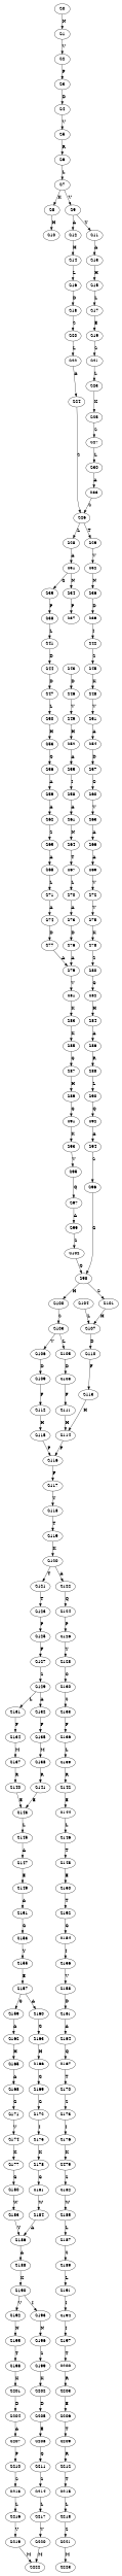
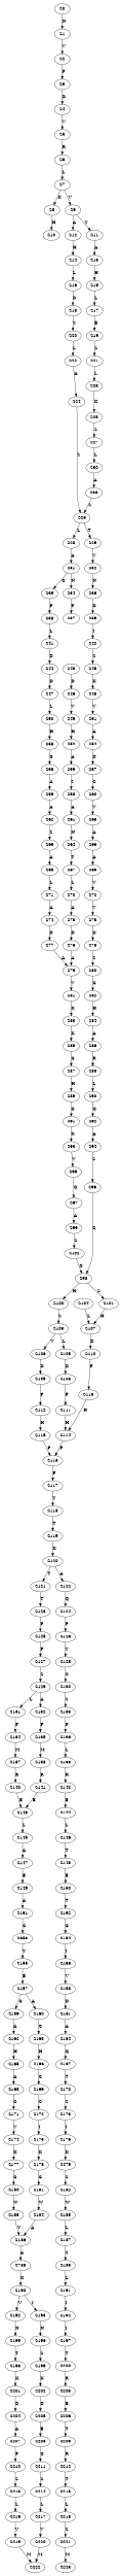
  strict digraph {
    S0
    S1
    S2
    S3
    S4
    S5
    S6
    S7
    S8
    S9
    S10
    S11
    S12
    S13
    S14
    S15
    S16
    S17
    S18
    S19
    S20
    S21
    S22
    S23
    S24
    S25
    S26
    S27
    S28
    S29
    S30
    S31
    S32
    S33
    S34
    S35
    S36
    S37
    S38
    S39
    S41
    S42
    S44
    S45
    S43
    S46
    S47
    S48
    S49
    S50
    S51
    S52
    S53
    S54
    S55
    S56
    S57
    S58
    S59
    S60
    S61
    S62
    S63
    S64
    S65
    S66
    S67
    S68
    S69
    S70
    S71
    S72
    S73
    S74
    S75
    S76
    S77
    S78
    S79
    S80
    S81
    S82
    S83
    S84
    S85
    S86
    S87
    S88
    S89
    S90
    S91
    S92
    S93
    S94
    S95
    S96
    S97
    S98
    S99
    S100
    S101
    S102
    S103
    S107
    S105
    S106
    S104
    S108
    S109
    S110
    S111
    S112
    S113
    S114
    S115
    S116
    S117
    S118
    S119
    S120
    S121
    S122
    S123
    S124
    S125
    S126
    S127
    S128
    S129
    S130
    S131
    S132
    S133
    S134
    S135
    S136
    S137
    S138
    S139
    S140
    S141
    S142
    S143
    S144
    S145
    S146
    S147
    S148
    S149
    S150
    S151
    S152
-   S153
+   S153 [label=S353]
    S154
    S155
    S156
    S157
    S158
    S159
    S160
    S161
    S162
    S163
    S164
    S165
    S166
    S167
    S168
    S169
    S170
    S171
    S172
    S173
    S174
    S175
    S176
    S177
    S178
    n179 [label=S479]
    S180
    S181
    S182
    S183
    S184
    S185
    S186
    S187
-   S188
+   S188 [label=S788]
    S189
    S190
    S191
    S192
    S193
    S194
    S195
    S196
    S197
    S198
    S199
    S200
    S201
    S202
    S203
    S204
    S205
    S206
    S207
    S208
    S209
    S210
    S211
    S212
    S213
    S214
    S215
    S216
    S217
    S218
    S219
    S220
    S221
    S222
    S223
    S0 -> S1 [label=N]
    S1 -> S2 [label=V]
    S2 -> S3 [label=P]
    S3 -> S4 [label=D]
    S4 -> S5 [label=V]
    S5 -> S6 [label=R]
    S6 -> S7 [label=L]
    S7 -> S8 [label=K]
    S7 -> S9 [label=V]
    S8 -> S10 [label=H]
    S9 -> S11 [label=Y]
    S9 -> S12 [label=A]
    S11 -> S13 [label=A]
    S12 -> S14 [label=H]
    S13 -> S15 [label=H]
    S14 -> S16 [label=L]
    S15 -> S17 [label=L]
    S16 -> S18 [label=D]
    S17 -> S19 [label=E]
    S18 -> S20 [label=S]
    S19 -> S21 [label=S]
    S20 -> S22 [label=L]
    S21 -> S23 [label=L]
    S22 -> S24 [label=A]
    S23 -> S25 [label=K]
    S24 -> S26 [label=S]
    S25 -> S27 [label=S]
    S26 -> S28 [label=L]
    S26 -> S29 [label=T]
    S27 -> S30 [label=L]
    S28 -> S31 [label=A]
    S29 -> S32 [label=V]
    S30 -> S33 [label=A]
    S31 -> S34 [label=N]
    S31 -> S35 [label=G]
    S32 -> S36 [label=N]
    S33 -> S26 [label=S]
    S34 -> S37 [label=P]
    S35 -> S38 [label=P]
    S36 -> S39 [label=D]
    S38 -> S41 [label=L]
    S39 -> S42 [label=I]
    S41 -> S44 [label=D]
    S42 -> S45 [label=S]
    S44 -> S47 [label=D]
    S45 -> S48 [label=K]
    S43 -> S46 [label=D]
    S46 -> S49 [label=V]
    S47 -> S50 [label=L]
    S48 -> S51 [label=V]
    S49 -> S52 [label=H]
    S50 -> S53 [label=H]
    S51 -> S54 [label=A]
    S52 -> S55 [label=A]
    S53 -> S56 [label=G]
    S54 -> S57 [label=D]
    S55 -> S58 [label=I]
    S56 -> S59 [label=A]
    S57 -> S60 [label=G]
    S58 -> S61 [label=A]
    S59 -> S62 [label=A]
    S60 -> S63 [label=V]
    S61 -> S64 [label=N]
    S62 -> S65 [label=S]
    S63 -> S66 [label=A]
    S64 -> S67 [label=T]
    S65 -> S68 [label=A]
    S66 -> S69 [label=A]
    S67 -> S70 [label=L]
    S68 -> S71 [label=L]
    S69 -> S72 [label=V]
    S70 -> S73 [label=A]
    S71 -> S74 [label=A]
    S72 -> S75 [label=V]
    S73 -> S76 [label=D]
    S74 -> S77 [label=D]
    S75 -> S78 [label=K]
    S76 -> S79 [label=A]
    S77 -> S79 [label=A]
    S78 -> S80 [label=S]
    S79 -> S81 [label=V]
    S80 -> S82 [label=G]
    S81 -> S83 [label=K]
    S82 -> S84 [label=H]
    S83 -> S85 [label=K]
    S84 -> S86 [label=A]
    S85 -> S87 [label=G]
    S86 -> S88 [label=R]
    S87 -> S89 [label=H]
    S88 -> S90 [label=L]
    S89 -> S91 [label=G]
    S90 -> S92 [label=Q]
    S91 -> S93 [label=K]
    S92 -> S94 [label=A]
    S93 -> S95 [label=V]
    S94 -> S96 [label=S]
    S95 -> S97 [label=Q]
    S96 -> S98 [label=G]
    S97 -> S99 [label=A]
    S98 -> S100 [label=H]
    S98 -> S101 [label=S]
    S99 -> S102 [label=S]
    S100 -> S103 [label=S]
    S101 -> S107 [label=H]
    S102 -> S98 [label=G]
    S103 -> S105 [label=L]
    S103 -> S106 [label=V]
    S107 -> S110 [label=D]
    S105 -> S108 [label=D]
    S106 -> S109 [label=D]
    S104 -> S107 [label=L]
    S108 -> S111 [label=F]
    S109 -> S112 [label=F]
    S110 -> S113 [label=F]
    S111 -> S114 [label=H]
    S112 -> S115 [label=H]
    S113 -> S114 [label=H]
    S114 -> S116 [label=P]
    S115 -> S116 [label=P]
    S116 -> S117 [label=F]
    S117 -> S118 [label=Y]
    S118 -> S119 [label=T]
    S119 -> S120 [label=K]
    S120 -> S121 [label=T]
    S120 -> S122 [label=A]
    S121 -> S123 [label=T]
    S122 -> S124 [label=Q]
    S123 -> S125 [label=P]
    S124 -> S126 [label=P]
    S125 -> S127 [label=F]
    S126 -> S128 [label=Y]
    S127 -> S129 [label=S]
    S128 -> S130 [label=C]
    S129 -> S131 [label=L]
    S129 -> S132 [label=A]
    S130 -> S133 [label=S]
    S131 -> S134 [label=F]
    S132 -> S135 [label=F]
    S133 -> S136 [label=F]
    S134 -> S137 [label=M]
    S135 -> S138 [label=M]
    S136 -> S139 [label=L]
    S137 -> S140 [label=R]
    S138 -> S141 [label=R]
    S139 -> S142 [label=R]
    S140 -> S143 [label=E]
    S141 -> S143 [label=E]
    S142 -> S144 [label=E]
    S143 -> S145 [label=L]
    S144 -> S146 [label=L]
    S145 -> S147 [label=A]
    S146 -> S148 [label=T]
    S147 -> S149 [label=E]
    S148 -> S150 [label=E]
    S149 -> S151 [label=A]
    S150 -> S152 [label=T]
    S151 -> S153 [label=G]
    S152 -> S154 [label=G]
    S153 -> S155 [label=Y]
    S154 -> S156 [label=I]
    S155 -> S157 [label=E]
    S156 -> S158 [label=V]
    S157 -> S159 [label=G]
    S157 -> S160 [label=A]
    S158 -> S161 [label=D]
    S159 -> S162 [label=A]
    S160 -> S163 [label=G]
    S161 -> S164 [label=A]
    S162 -> S165 [label=H]
    S163 -> S166 [label=H]
    S164 -> S167 [label=Q]
    S165 -> S168 [label=A]
    S166 -> S169 [label=G]
    S167 -> S170 [label=T]
    S168 -> S171 [label=G]
    S169 -> S172 [label=G]
    S170 -> S173 [label=S]
    S171 -> S174 [label=V]
    S172 -> S175 [label=I]
    S173 -> S176 [label=I]
    S174 -> S177 [label=K]
    S175 -> S178 [label=K]
    S176 -> n179 [label=K]
    S177 -> S180 [label=G]
    S178 -> S181 [label=G]
    n179 -> S182 [label=S]
    S180 -> S183 [label=W]
    S181 -> S184 [label=W]
    S182 -> S185 [label=W]
    S183 -> S186 [label=Y]
    S184 -> S186 [label=A]
    S185 -> S187 [label=L]
    S186 -> S188 [label=A]
    S187 -> S189 [label=S]
    S188 -> S190 [label=K]
    S189 -> S191 [label=L]
    S190 -> S192 [label=V]
    S190 -> S193 [label=I]
    S191 -> S194 [label=I]
    S192 -> S195 [label=N]
    S193 -> S196 [label=N]
    S194 -> S197 [label=I]
    S195 -> S198 [label=T]
    S196 -> S199 [label=S]
    S197 -> S200 [label=T]
    S198 -> S201 [label=K]
    S199 -> S202 [label=K]
    S200 -> S203 [label=R]
    S201 -> S204 [label=D]
    S202 -> S205 [label=D]
    S203 -> S206 [label=E]
    S204 -> S207 [label=A]
    S205 -> S208 [label=E]
    S206 -> S209 [label=T]
    S207 -> S210 [label=P]
    S208 -> S211 [label=G]
    S209 -> S212 [label=R]
    S210 -> S213 [label=S]
    S211 -> S214 [label=S]
    S212 -> S215 [label=T]
    S213 -> S216 [label=L]
    S214 -> S217 [label=L]
    S215 -> S218 [label=L]
    S216 -> S219 [label=V]
    S217 -> S220 [label=V]
    S218 -> S221 [label=S]
    S219 -> S222 [label=M]
    S220 -> S222 [label=M]
    S221 -> S223 [label=M]
  }
